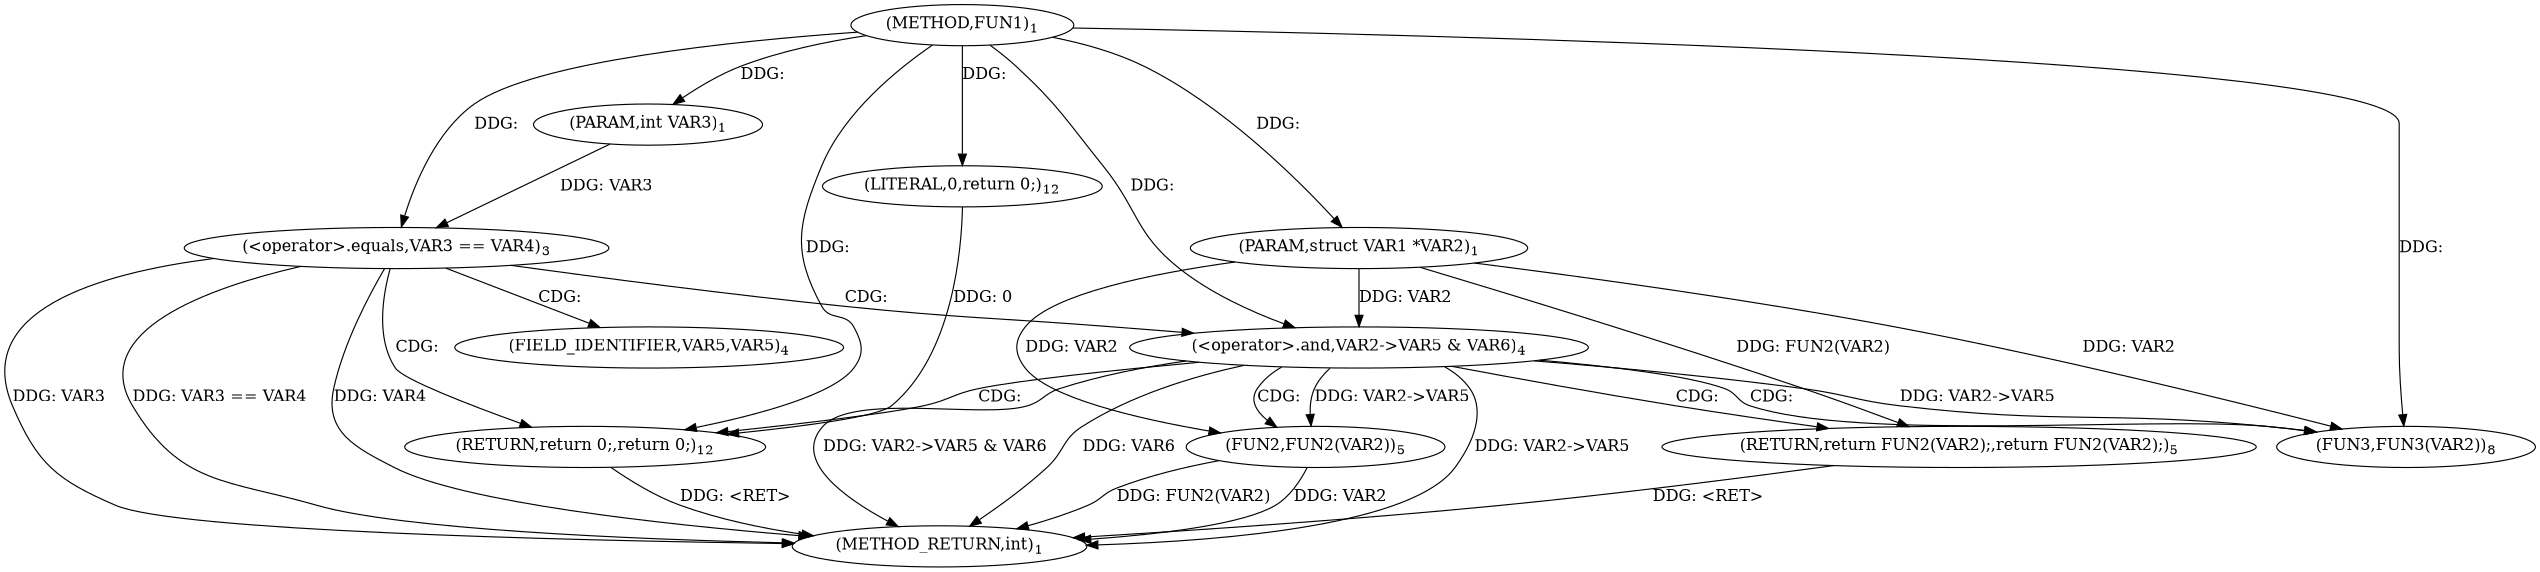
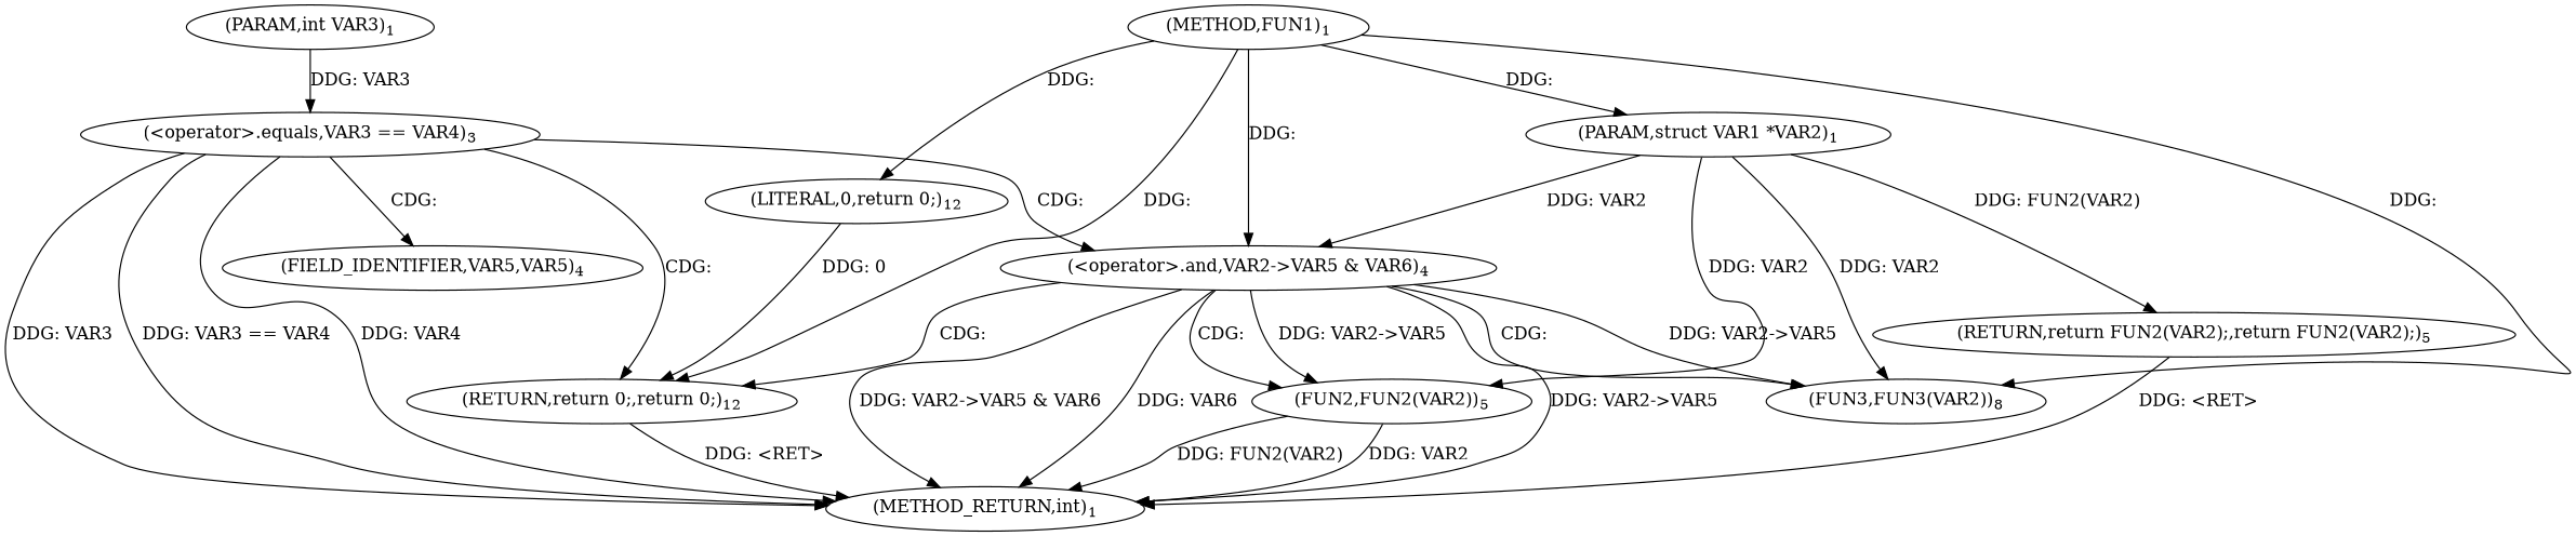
  digraph {
    n1 [label=<(METHOD,FUN1)<SUB>1</SUB>>]
    n2 [label=<(PARAM,struct VAR1 *VAR2)<SUB>1</SUB>>]
    n3 [label=<(PARAM,int VAR3)<SUB>1</SUB>>]
    n4 [label=<(RETURN,return 0;,return 0;)<SUB>12</SUB>>]
    n5 [label=<(&lt;operator&gt;.equals,VAR3 == VAR4)<SUB>3</SUB>>]
    n6 [label=<(LITERAL,0,return 0;)<SUB>12</SUB>>]
    n7 [label=<(&lt;operator&gt;.and,VAR2-&gt;VAR5 &amp; VAR6)<SUB>4</SUB>>]
    n8 [label=<(FUN3,FUN3(VAR2))<SUB>8</SUB>>]
    n9 [label=<(FUN2,FUN2(VAR2))<SUB>5</SUB>>]
    n10 [label=<(RETURN,return FUN2(VAR2);,return FUN2(VAR2);)<SUB>5</SUB>>]
    n11 [label=<(METHOD_RETURN,int)<SUB>1</SUB>>]
    n12 [label=<(FIELD_IDENTIFIER,VAR5,VAR5)<SUB>4</SUB>>]
    n1 -> n2 [label="DDG: "]
-   n1 -> n3 [label="DDG: "]
    n1 -> n4 [label="DDG: "]
-   n1 -> n5 [label="DDG: "]
    n1 -> n6 [label="DDG: "]
    n1 -> n7 [label="DDG: "]
    n1 -> n8 [label="DDG: "]
    n2 -> n7 [label="DDG: VAR2"]
    n2 -> n8 [label="DDG: VAR2"]
    n2 -> n9 [label="DDG: VAR2"]
    n2 -> n10 [label="DDG: FUN2(VAR2)"]
    n3 -> n5 [label="DDG: VAR3"]
    n4 -> n11 [label="DDG: &lt;RET&gt;"]
    n5 -> n4 [label="CDG: "]
    n5 -> n7 [label="CDG: "]
    n5 -> n11 [label="DDG: VAR3"]
    n5 -> n11 [label="DDG: VAR3 == VAR4"]
    n5 -> n11 [label="DDG: VAR4"]
    n5 -> n12 [label="CDG: "]
    n6 -> n4 [label="DDG: 0"]
    n7 -> n4 [label="CDG: "]
    n7 -> n8 [label="DDG: VAR2-&gt;VAR5"]
    n7 -> n8 [label="CDG: "]
    n7 -> n9 [label="DDG: VAR2-&gt;VAR5"]
    n7 -> n9 [label="CDG: "]
-   n7 -> n10 [label="CDG: "]
    n7 -> n11 [label="DDG: VAR2-&gt;VAR5"]
    n7 -> n11 [label="DDG: VAR2-&gt;VAR5 &amp; VAR6"]
    n7 -> n11 [label="DDG: VAR6"]
    n9 -> n11 [label="DDG: VAR2"]
    n9 -> n11 [label="DDG: FUN2(VAR2)"]
    n10 -> n11 [label="DDG: &lt;RET&gt;"]
  }
